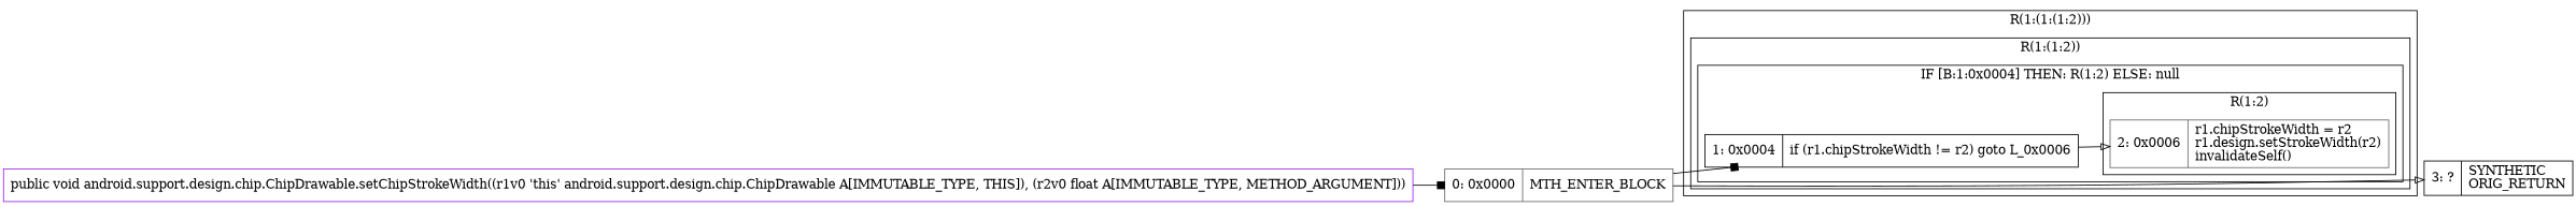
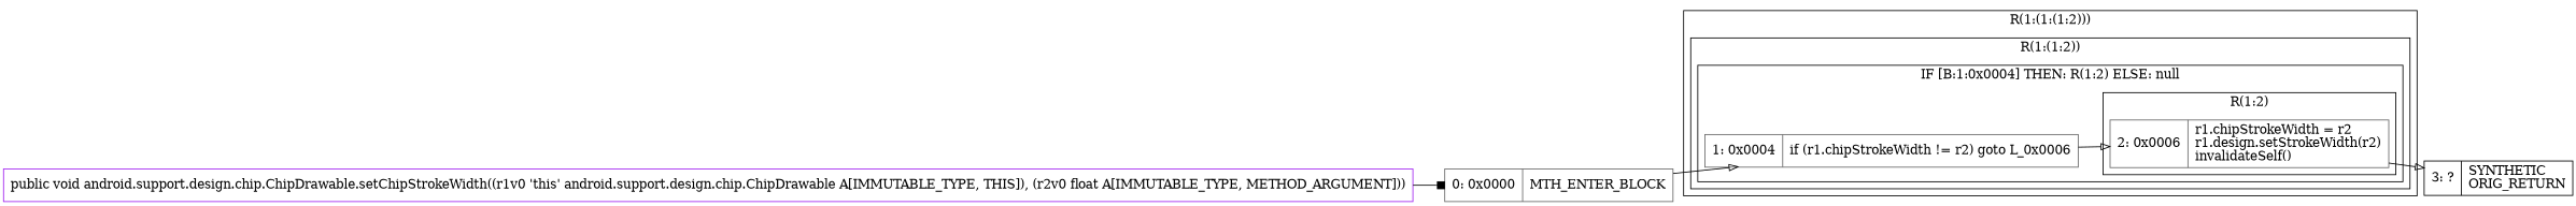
  digraph {
    rankdir=LR
    node [color=gray40 shape=record]
    edge [arrowhead=onormal]
    n1 [label="{2\:\ 0x0006|r1.chipStrokeWidth = r2\lr1.design.setStrokeWidth(r2)\linvalidateSelf()\l}"]
-   n2 [color=black label="{1\:\ 0x0004|if (r1.chipStrokeWidth != r2) goto L_0x0006\l}"]
+   n2 [label="{1\:\ 0x0004|if (r1.chipStrokeWidth != r2) goto L_0x0006\l}"]
    n3 [color=black label="{3\:\ ?|SYNTHETIC\lORIG_RETURN\l}"]
    n4 [label="{0\:\ 0x0000|MTH_ENTER_BLOCK\l}"]
    n5 [color=purple label="{public void android.support.design.chip.ChipDrawable.setChipStrokeWidth((r1v0 'this' android.support.design.chip.ChipDrawable A[IMMUTABLE_TYPE, THIS]), (r2v0 float A[IMMUTABLE_TYPE, METHOD_ARGUMENT])) }"]
    subgraph cluster_1 {
      label="R(1:(1:(1:2)))"
      subgraph cluster_2 {
        label="R(1:(1:2))"
        subgraph cluster_3 {
          label="IF [B:1:0x0004] THEN: R(1:2) ELSE: null"
          n2
          subgraph cluster_4 {
            label="R(1:2)"
            n1
          }
        }
      }
    }
-   n4 -> n3
+   n1 -> n3
    n2 -> n1
-   n4 -> n2 [arrowhead=box]
+   n4 -> n2
    n5 -> n4 [arrowhead=box]
  }
